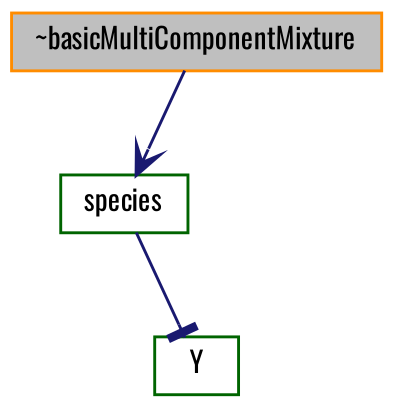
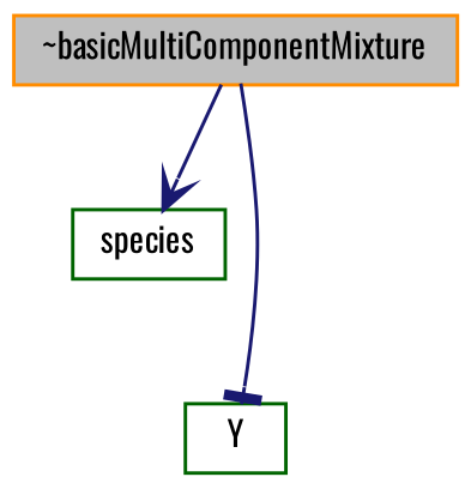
  digraph {
    fontname=Oswald
    rankdir=TB
    node [color=darkgreen fontname=Oswald fontsize=10 shape=record]
    edge [color=midnightblue fontname=Oswald fontsize=10 labelfontname=Helvetica labelfontsize=10 style=solid]
    n1 [color=darkorange fillcolor=grey75 fontcolor=black height=0.2 label="~basicMultiComponentMixture" style=filled width=0.4]
    n2 [height=0.2 label=species width=0.4]
    n3 [height=0.2 label=Y width=0.4]
    n1 -> n2 [arrowhead=vee]
-   n2 -> n3 [arrowhead=tee]
+   n1 -> n3 [arrowhead=tee]
  }
